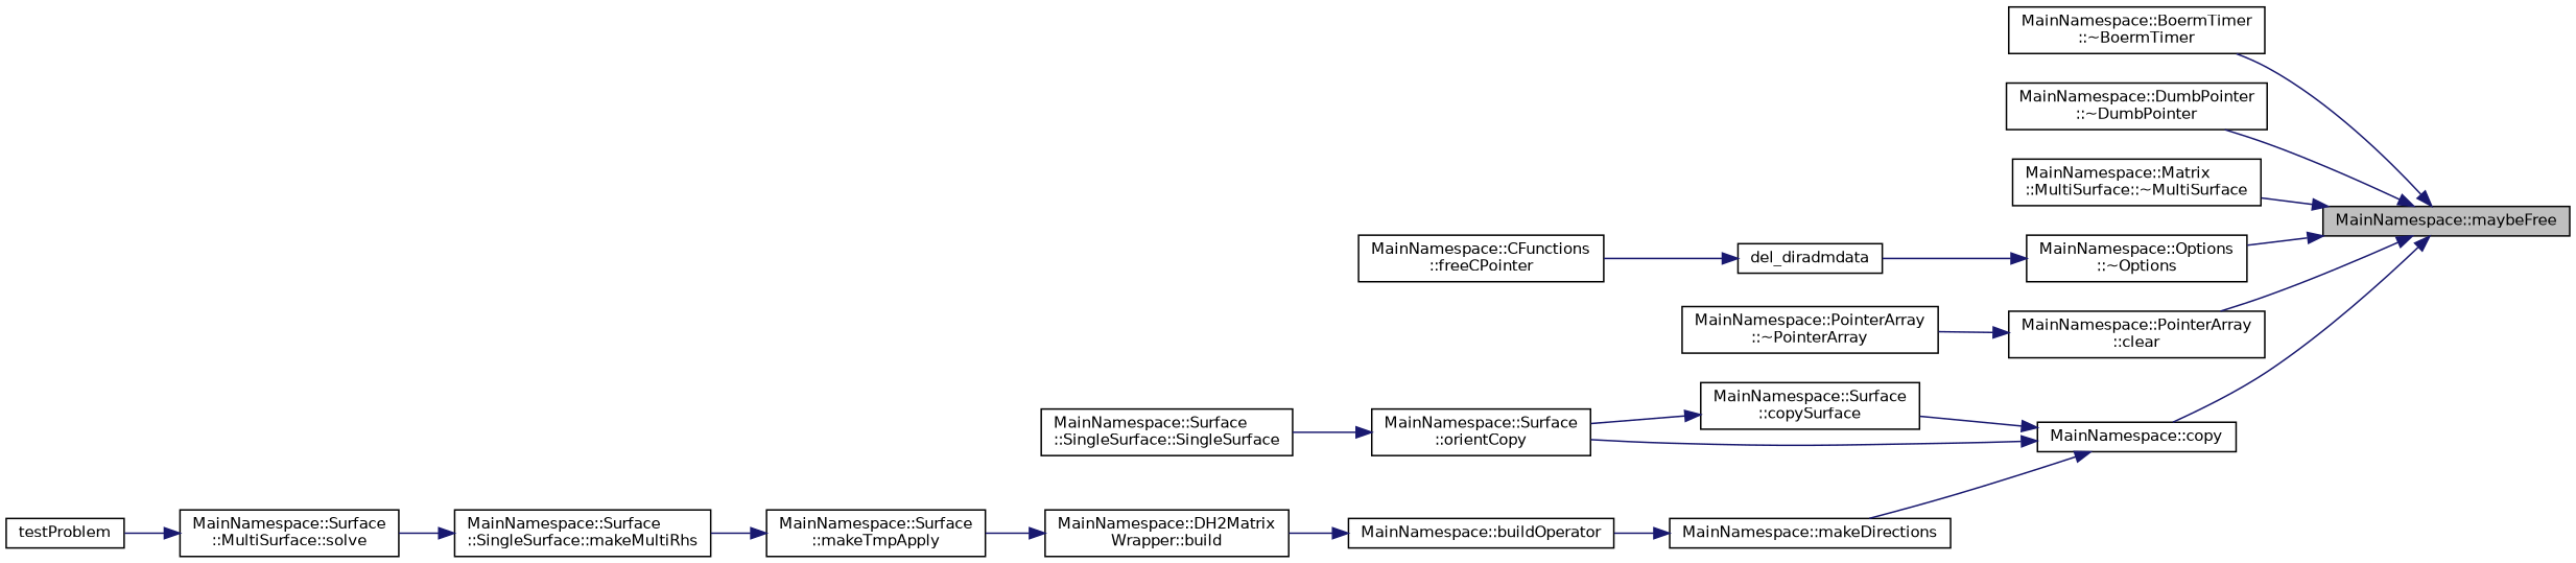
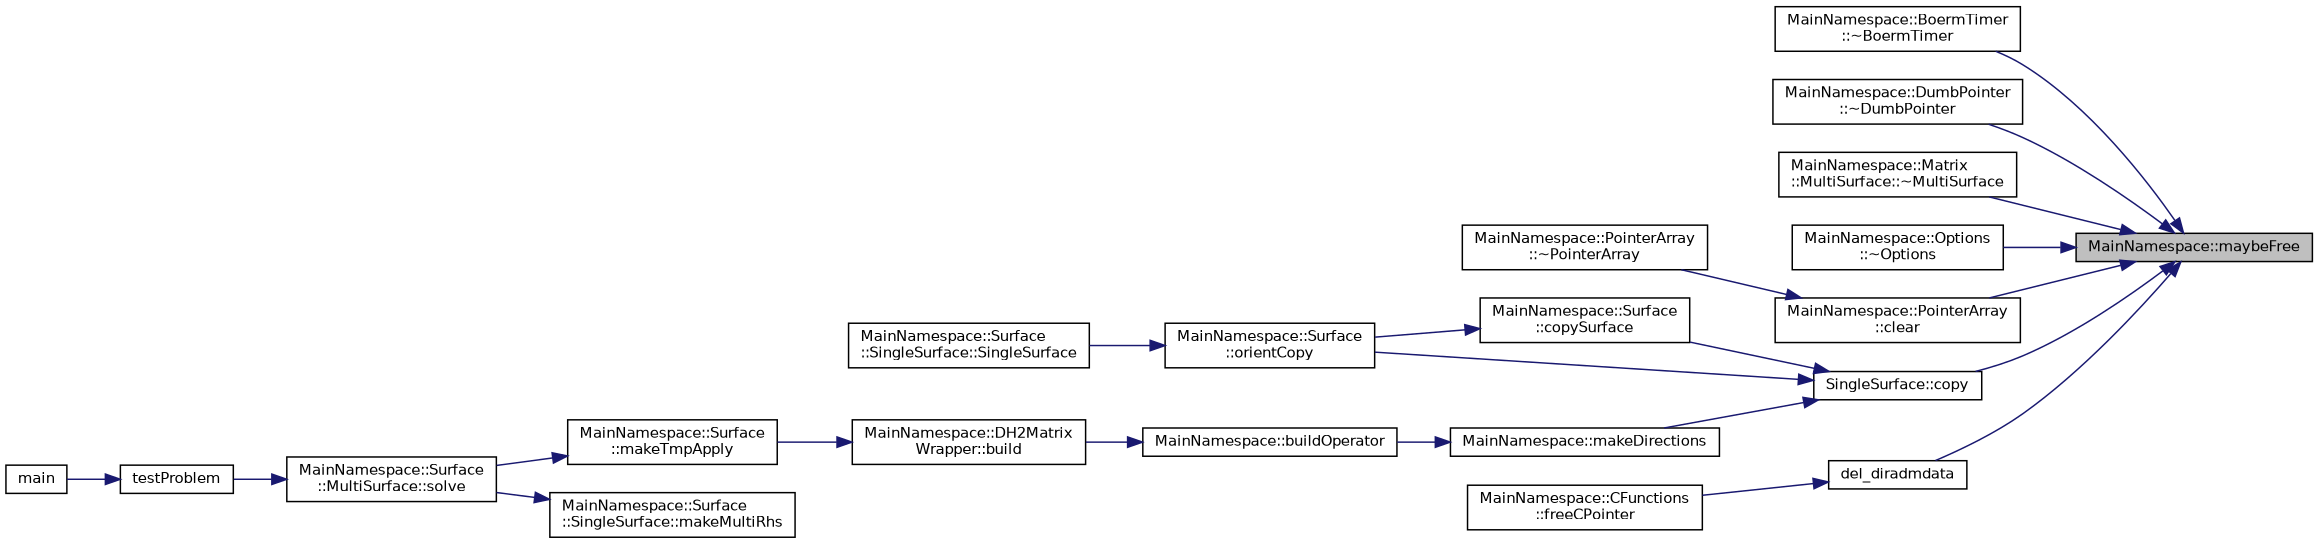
  digraph {
    fontname="DejaVu Sans"
    rankdir=RL
    node [color=black fillcolor=white fontname="DejaVu Sans" fontsize=10 shape=record style=filled]
    edge [color=midnightblue dir=back fontname="DejaVu Sans" fontsize=10 labelfontname=Helvetica labelfontsize=10 style=solid]
    n1 [fillcolor=grey75 fontcolor=black height=0.2 label="MainNamespace::maybeFree" width=0.4]
    n2 [height=0.2 label="MainNamespace::BoermTimer\l::~BoermTimer" width=0.4]
    n3 [height=0.2 label="MainNamespace::DumbPointer\l::~DumbPointer" width=0.4]
    n4 [height=0.2 label="MainNamespace::Matrix\l::MultiSurface::~MultiSurface" width=0.4]
    n5 [height=0.2 label="MainNamespace::Options\l::~Options" width=0.4]
    n6 [height=0.2 label="MainNamespace::PointerArray\l::clear" width=0.4]
-   n7 [height=0.2 label="MainNamespace::copy" width=0.4]
+   n7 [height=0.2 label="SingleSurface::copy" width=0.4]
    n8 [height=0.2 label=del_diradmdata width=0.4]
    n9 [height=0.2 label="MainNamespace::PointerArray\l::~PointerArray" width=0.4]
    n10 [height=0.2 label="MainNamespace::Surface\l::copySurface" width=0.4]
    n11 [height=0.2 label="MainNamespace::Surface\l::orientCopy" width=0.4]
    n12 [height=0.2 label="MainNamespace::makeDirections" width=0.4]
    n13 [height=0.2 label="MainNamespace::CFunctions\l::freeCPointer" width=0.4]
    n14 [height=0.2 label="MainNamespace::Surface\l::SingleSurface::SingleSurface" width=0.4]
    n15 [height=0.2 label="MainNamespace::buildOperator" width=0.4]
    n16 [height=0.2 label="MainNamespace::DH2Matrix\lWrapper::build" width=0.4]
    n17 [height=0.2 label="MainNamespace::Surface\l::makeTmpApply" width=0.4]
    n18 [height=0.2 label="MainNamespace::Surface\l::SingleSurface::makeMultiRhs" width=0.4]
    n19 [height=0.2 label="MainNamespace::Surface\l::MultiSurface::solve" width=0.4]
    n20 [height=0.2 label=testProblem width=0.4]
+   n21 [height=0.2 label=main width=0.4]
    n1 -> n2
    n1 -> n3
    n1 -> n4
    n1 -> n5
    n1 -> n6
    n1 -> n7
-   n5 -> n8
+   n1 -> n8
    n6 -> n9
    n7 -> n10
    n7 -> n11
    n7 -> n12
    n8 -> n13
    n10 -> n11
    n11 -> n14
    n12 -> n15
    n15 -> n16
    n16 -> n17
-   n17 -> n18
+   n17 -> n19
    n18 -> n19
    n19 -> n20
+   n20 -> n21
  }
